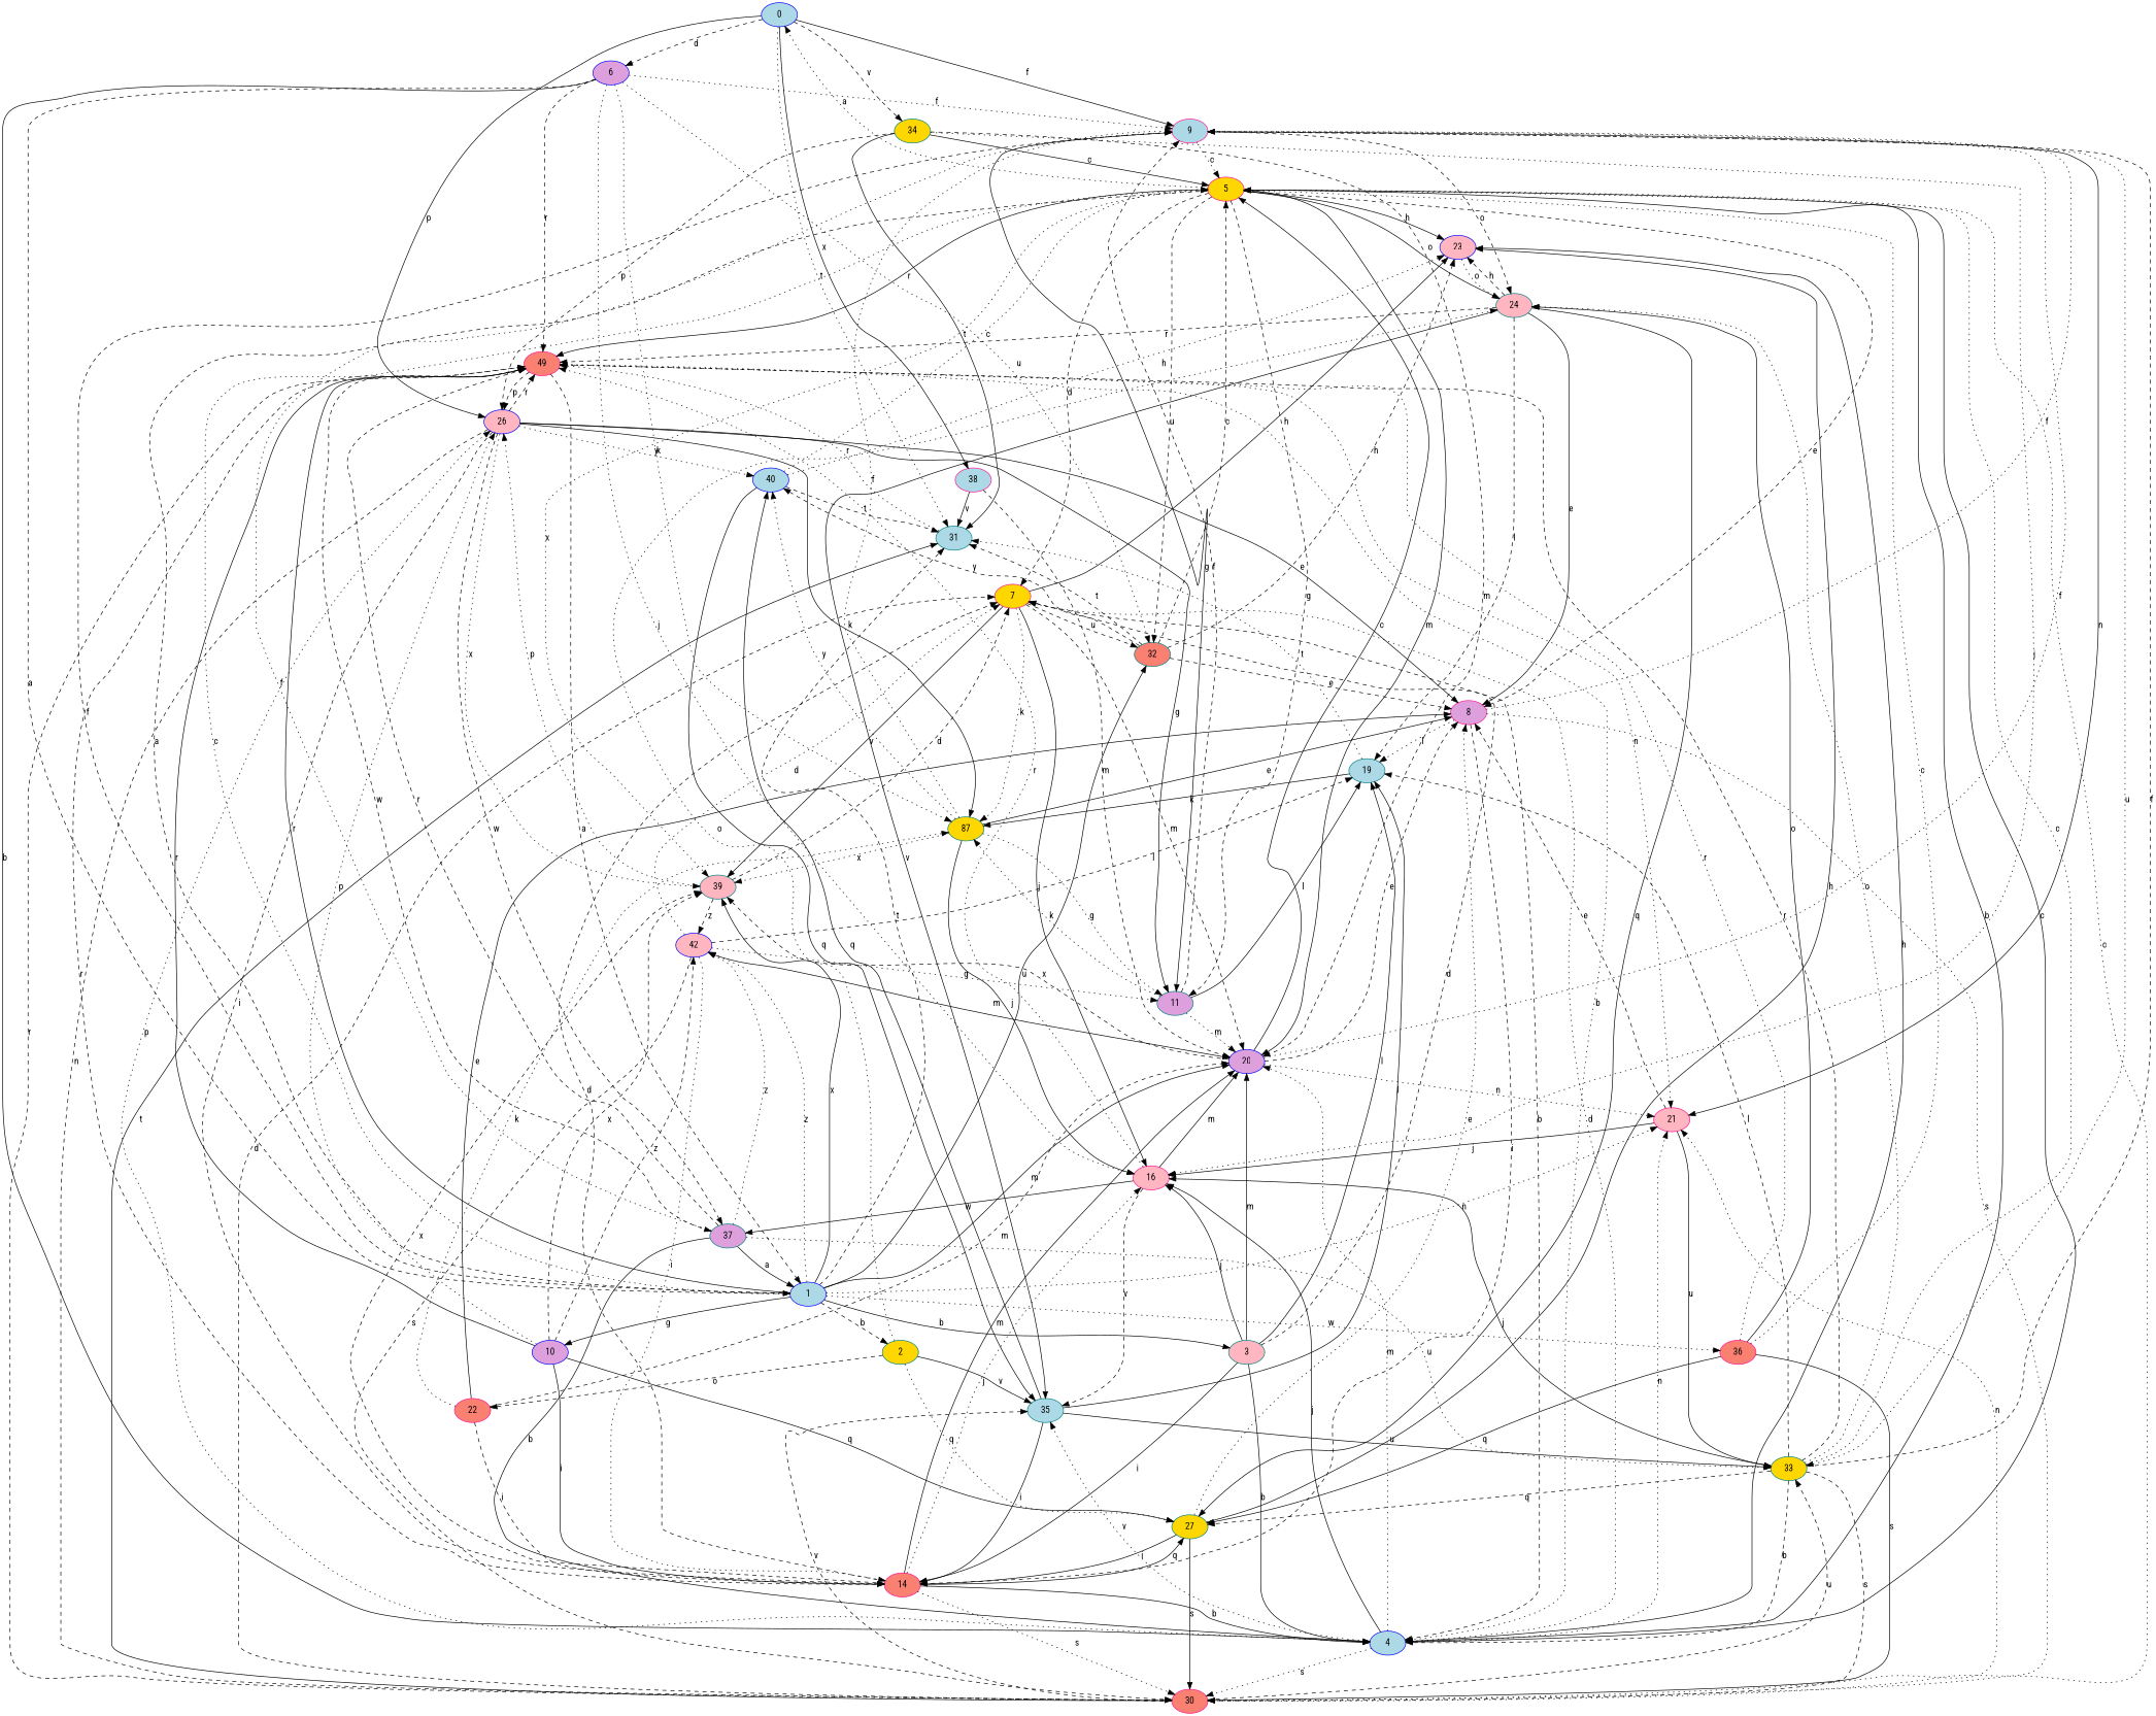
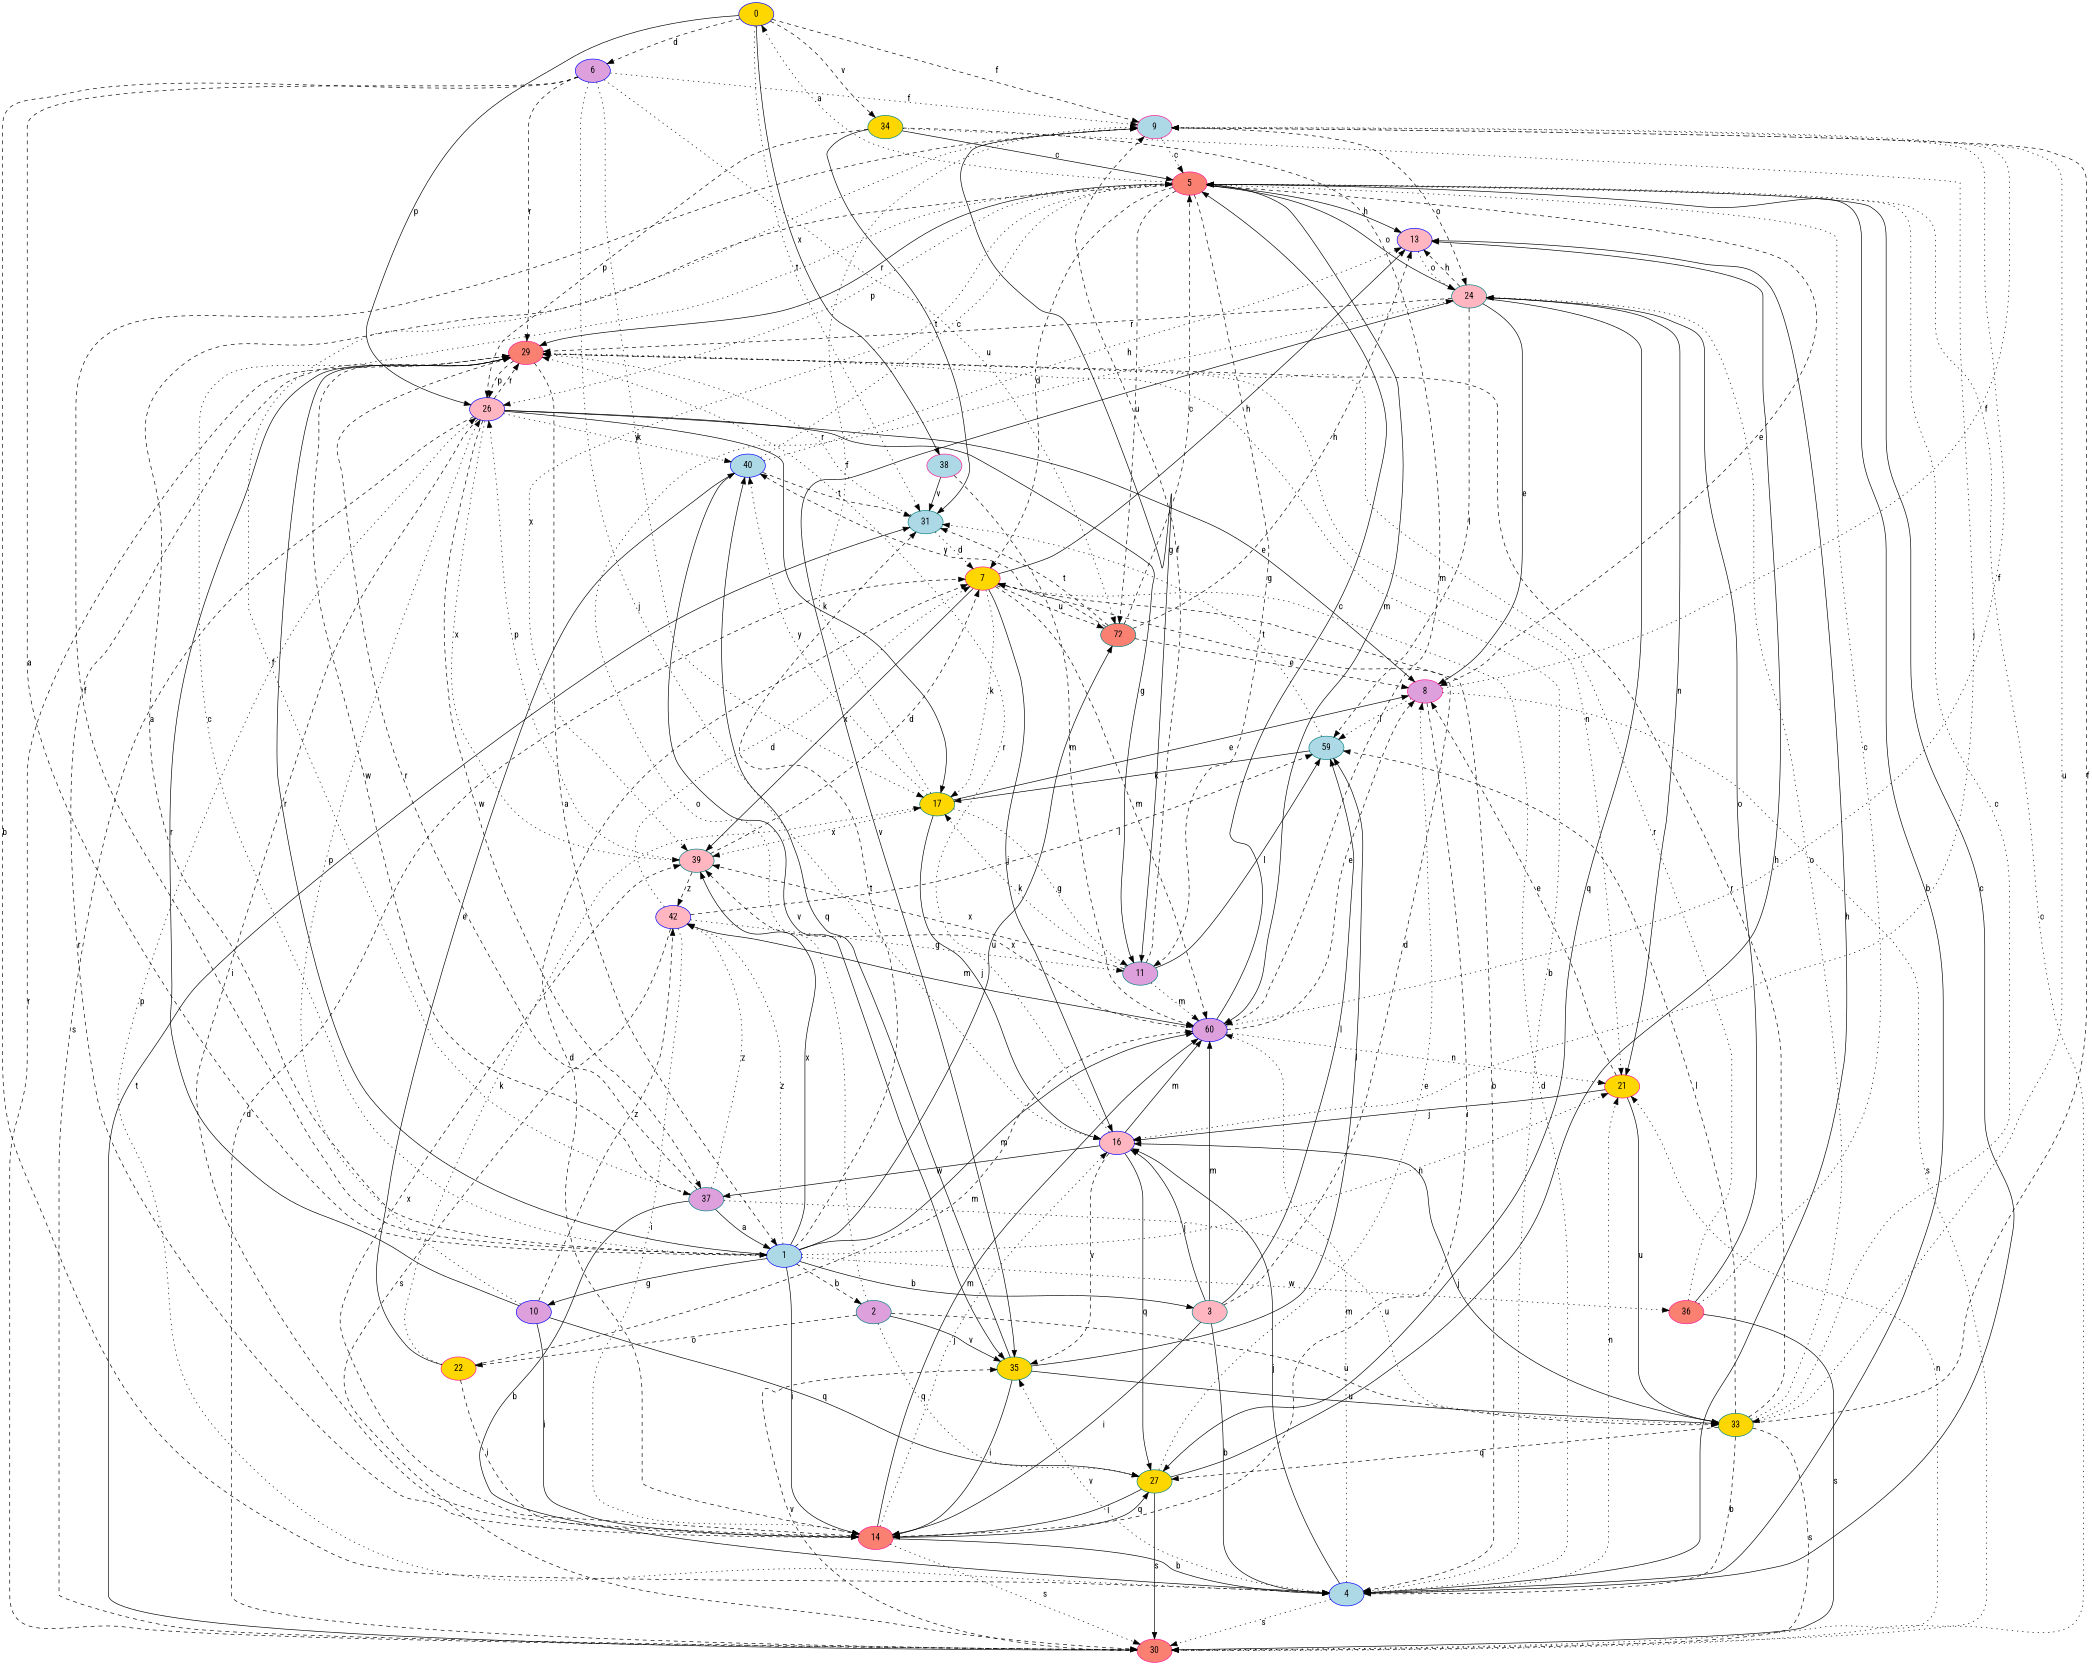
  strict digraph {
    fontname="Roboto Condensed"
    node [color=teal fillcolor=lightblue fontname="Roboto Condensed" style=filled]
    edge [fontname="Roboto Condensed" style=solid]
-   0 [color=blue]
+   0 [color=blue fillcolor=gold]
    6 [color=blue fillcolor=plum]
    9 [color=deeppink]
    26 [color=blue fillcolor=lightpink]
    31
    34 [fillcolor=gold]
    38 [color=deeppink]
    1 [color=blue]
-   29 [color=deeppink fillcolor=salmon label=49]
-   32 [fillcolor=salmon]
+   29 [color=deeppink fillcolor=salmon]
+   32 [fillcolor=salmon label=72]
    4 [color=blue]
-   16 [color=deeppink fillcolor=lightpink]
-   17 [fillcolor=gold label=87]
-   5 [color=deeppink fillcolor=gold]
-   21 [color=deeppink fillcolor=lightpink]
+   16 [color=blue fillcolor=lightpink]
+   17 [fillcolor=gold]
+   5 [color=deeppink fillcolor=salmon]
+   21 [color=deeppink fillcolor=gold]
    24 [fillcolor=lightpink]
    11 [fillcolor=plum]
    33 [fillcolor=gold]
    14 [color=deeppink fillcolor=salmon]
    39 [fillcolor=lightpink]
    37 [fillcolor=plum]
    30 [color=deeppink fillcolor=salmon]
    8 [color=deeppink fillcolor=plum]
    40 [color=blue]
    7 [color=deeppink fillcolor=gold]
-   20 [color=blue fillcolor=plum]
-   2 [fillcolor=gold]
+   20 [color=blue fillcolor=plum label=60]
+   2 [fillcolor=plum]
    3 [fillcolor=lightpink]
    10 [color=blue fillcolor=plum]
    36 [color=deeppink fillcolor=salmon]
    42 [color=blue fillcolor=lightpink]
-   22 [color=deeppink fillcolor=salmon]
+   22 [color=deeppink fillcolor=gold]
    27 [fillcolor=gold]
-   35
-   19
-   13 [color=blue fillcolor=lightpink label=23]
+   35 [fillcolor=gold]
+   19 [label=59]
+   13 [color=blue fillcolor=lightpink]
    0 -> 6 [label=d style=dashed]
-   0 -> 9 [label=f]
+   0 -> 9 [label=f style=dashed]
    0 -> 26 [label=p]
    0 -> 31 [label=t style=dotted]
    0 -> 34 [label=v style=dashed]
    0 -> 38 [label=x]
    6 -> 9 [label=f style=dotted]
    6 -> 1 [label=a style=dashed]
    6 -> 29 [label=r style=dashed]
    6 -> 32 [label=u style=dotted]
-   6 -> 4 [label=b]
+   6 -> 4 [label=b style=dashed]
    6 -> 16 [label=j style=dotted]
    6 -> 17 [label=k style=dotted]
    9 -> 5 [label=c style=dotted]
-   9 -> 21 [label=n]
+   24 -> 21 [label=n]
    9 -> 24 [label=o style=dashed]
    9 -> 11 [label=g]
    9 -> 33 [label=u style=dotted]
    26 -> 29 [label=r style=dashed]
    26 -> 17 [label=k]
    26 -> 11 [label=g]
    26 -> 14 [label=i style=dashed]
    26 -> 39 [label=x style=dotted]
    26 -> 37 [label=w style=dashed]
-   26 -> 30 [label=n style=dashed]
+   26 -> 30 [label=s style=dashed]
    26 -> 8 [label=e]
    26 -> 40 [label=y style=dotted]
    31 -> 29 [label=r style=dotted]
+   31 -> 7 [label=d style=dotted]
    34 -> 26 [label=p style=dashed]
    34 -> 31 [label=t]
    34 -> 16 [label=j style=dotted]
    34 -> 5 [label=c]
    34 -> 20 [label=m style=dashed]
    38 -> 31 [label=v]
    38 -> 20 [label=m style=dashed]
    1 -> 9 [label=f style=dashed]
    1 -> 31 [label=t style=dashed]
    1 -> 29 [label=r]
    1 -> 32 [label=u]
    1 -> 5 [label=c style=dotted]
    1 -> 21 [label=n style=dotted]
+   1 -> 14 [label=i]
    1 -> 39 [label=x]
    1 -> 20 [label=m]
    1 -> 2 [label=b style=dashed]
    1 -> 3 [label=b]
    1 -> 10 [label=g]
    1 -> 36 [label=w style=dotted]
    1 -> 42 [label=z style=dotted]
    29 -> 26 [label=p style=dashed]
    29 -> 1 [label=a style=dashed]
    29 -> 4 [label=b style=dotted]
    29 -> 21 [label=n style=dotted]
    29 -> 37 [label=w style=dashed]
    32 -> 31 [label=t style=dashed]
    32 -> 5 [label=c style=dashed]
    32 -> 8 [label=e style=dashed]
    32 -> 40 [label=y style=dashed]
    32 -> 13 [label=h style=dashed]
    4 -> 26 [label=p style=dotted]
    4 -> 16 [label=j]
    4 -> 5 [label=c]
    4 -> 21 [label=n style=dotted]
    4 -> 30 [label=s style=dotted]
    4 -> 7 [label=d style=dotted]
    4 -> 20 [label=m style=dotted]
    4 -> 35 [label=v style=dotted]
    4 -> 13 [label=h]
    16 -> 29 [label=r style=dotted]
    16 -> 37 [label=w]
    16 -> 20 [label=m]
    16 -> 35 [label=v style=dashed]
    17 -> 9 [label=f style=dotted]
    17 -> 16 [label=j]
    17 -> 11 [label=g style=dotted]
    17 -> 39 [label=x style=dotted]
    17 -> 8 [label=e]
    17 -> 40 [label=y style=dotted]
    5 -> 0 [label=a style=dotted]
+   5 -> 26 [label=p style=dotted]
    5 -> 1 [label=a style=dashed]
    5 -> 29 [label=r]
    5 -> 32 [label=u style=dashed]
    5 -> 4 [label=b]
    5 -> 24 [label=o]
    5 -> 11 [label=g style=dashed]
    5 -> 39 [label=x style=dotted]
    5 -> 8 [label=e style=dashed]
    5 -> 7 [label=d style=dashed]
    5 -> 20 [label=m]
    5 -> 13 [label=h]
    21 -> 16 [label=j]
    21 -> 33 [label=u]
    21 -> 8 [label=e style=dashed]
    24 -> 29 [label=r style=dashed]
    24 -> 8 [label=e]
    24 -> 27 [label=q]
    24 -> 35 [label=v]
    24 -> 19 [label=l style=dashed]
    24 -> 13 [label=h style=dashed]
    11 -> 9 [label=f style=dashed]
    11 -> 17 [label=k style=dotted]
    11 -> 20 [label=m style=dotted]
    11 -> 19 [label=l]
    33 -> 9 [label=f style=dashed]
    33 -> 29 [label=r style=dashed]
    33 -> 4 [label=b style=dashed]
    33 -> 16 [label=j]
    33 -> 5 [label=c style=dotted]
    33 -> 24 [label=o style=dotted]
    33 -> 30 [label=s style=dashed]
    33 -> 27 [label=q style=dashed]
    33 -> 19 [label=l style=dashed]
    14 -> 29 [label=r style=dashed]
    14 -> 4 [label=b]
    14 -> 16 [label=j style=dotted]
    14 -> 39 [label=x style=dashed]
    14 -> 30 [label=s style=dotted]
    14 -> 7 [label=d style=dashed]
    14 -> 20 [label=m]
    14 -> 27 [label=q]
    39 -> 26 [label=p style=dotted]
    39 -> 7 [label=d style=dashed]
    39 -> 42 [label=z style=dashed]
    37 -> 9 [label=f style=dotted]
    37 -> 1 [label=a]
    37 -> 29 [label=r style=dashed]
    37 -> 4 [label=b]
    37 -> 33 [label=u style=dotted]
    37 -> 42 [label=z style=dotted]
    30 -> 31 [label=t]
    30 -> 29 [label=r style=dashed]
    30 -> 5 [label=c style=dotted]
    30 -> 21 [label=n style=dotted]
-   30 -> 33 [label=u style=dashed]
+   2 -> 33 [label=u style=dashed]
    30 -> 7 [label=d style=dashed]
    30 -> 35 [label=v style=dashed]
    8 -> 9 [label=f style=dotted]
    8 -> 14 [label=i style=dashed]
    8 -> 30 [label=s style=dotted]
    8 -> 19 [label=l style=dotted]
    40 -> 31 [label=t style=dashed]
    40 -> 5 [label=c style=dotted]
-   40 -> 35 [label=q]
+   40 -> 35 [label=v]
    40 -> 13 [label=h style=dotted]
    7 -> 32 [label=u style=dashed]
    7 -> 4 [label=b style=dashed]
    7 -> 16 [label=j]
    7 -> 17 [label=k style=dotted]
-   7 -> 39 [label=v]
+   7 -> 39 [label=x]
    7 -> 20 [label=m style=dashed]
    7 -> 13 [label=h]
    20 -> 9 [label=f style=dotted]
    20 -> 5 [label=c]
    20 -> 21 [label=n style=dotted]
    20 -> 39 [label=x style=dashed]
    20 -> 8 [label=e style=dashed]
    2 -> 24 [label=o style=dotted]
    2 -> 22 [label=o style=dashed]
    2 -> 27 [label=q style=dotted]
    2 -> 35 [label=v]
    3 -> 4 [label=b]
    3 -> 16 [label=j]
    3 -> 14 [label=i]
    3 -> 7 [label=d style=dashed]
    3 -> 20 [label=m]
    3 -> 19 [label=l]
    10 -> 26 [label=p style=dotted]
    10 -> 29 [label=r]
    10 -> 14 [label=i]
-   10 -> 39 [label=x style=dashed]
+   11 -> 39 [label=x style=dashed]
    10 -> 42 [label=z style=dashed]
    10 -> 27 [label=q]
    36 -> 29 [label=r style=dotted]
    36 -> 5 [label=c style=dotted]
    36 -> 24 [label=o]
    36 -> 30 [label=s]
-   36 -> 27 [label=q]
+   16 -> 27 [label=q]
    42 -> 11 [label=g style=dotted]
    42 -> 14 [label=i style=dotted]
    42 -> 30 [label=s style=dashed]
    42 -> 7 [label=d style=dotted]
    42 -> 20 [label=m]
    42 -> 19 [label=l style=dashed]
    22 -> 17 [label=k style=dotted]
    22 -> 14 [label=i style=dashed]
-   22 -> 8 [label=e]
+   22 -> 40 [label=e]
    22 -> 20 [label=m style=dashed]
    27 -> 14 [label=i]
    27 -> 30 [label=s]
    27 -> 8 [label=e style=dotted]
    27 -> 13 [label=h]
    35 -> 33 [label=u]
    35 -> 14 [label=i]
    35 -> 40 [label=q]
    35 -> 19 [label=l]
    19 -> 31 [label=t style=dotted]
    19 -> 17 [label=k]
    13 -> 24 [label=o style=dotted]
  }
